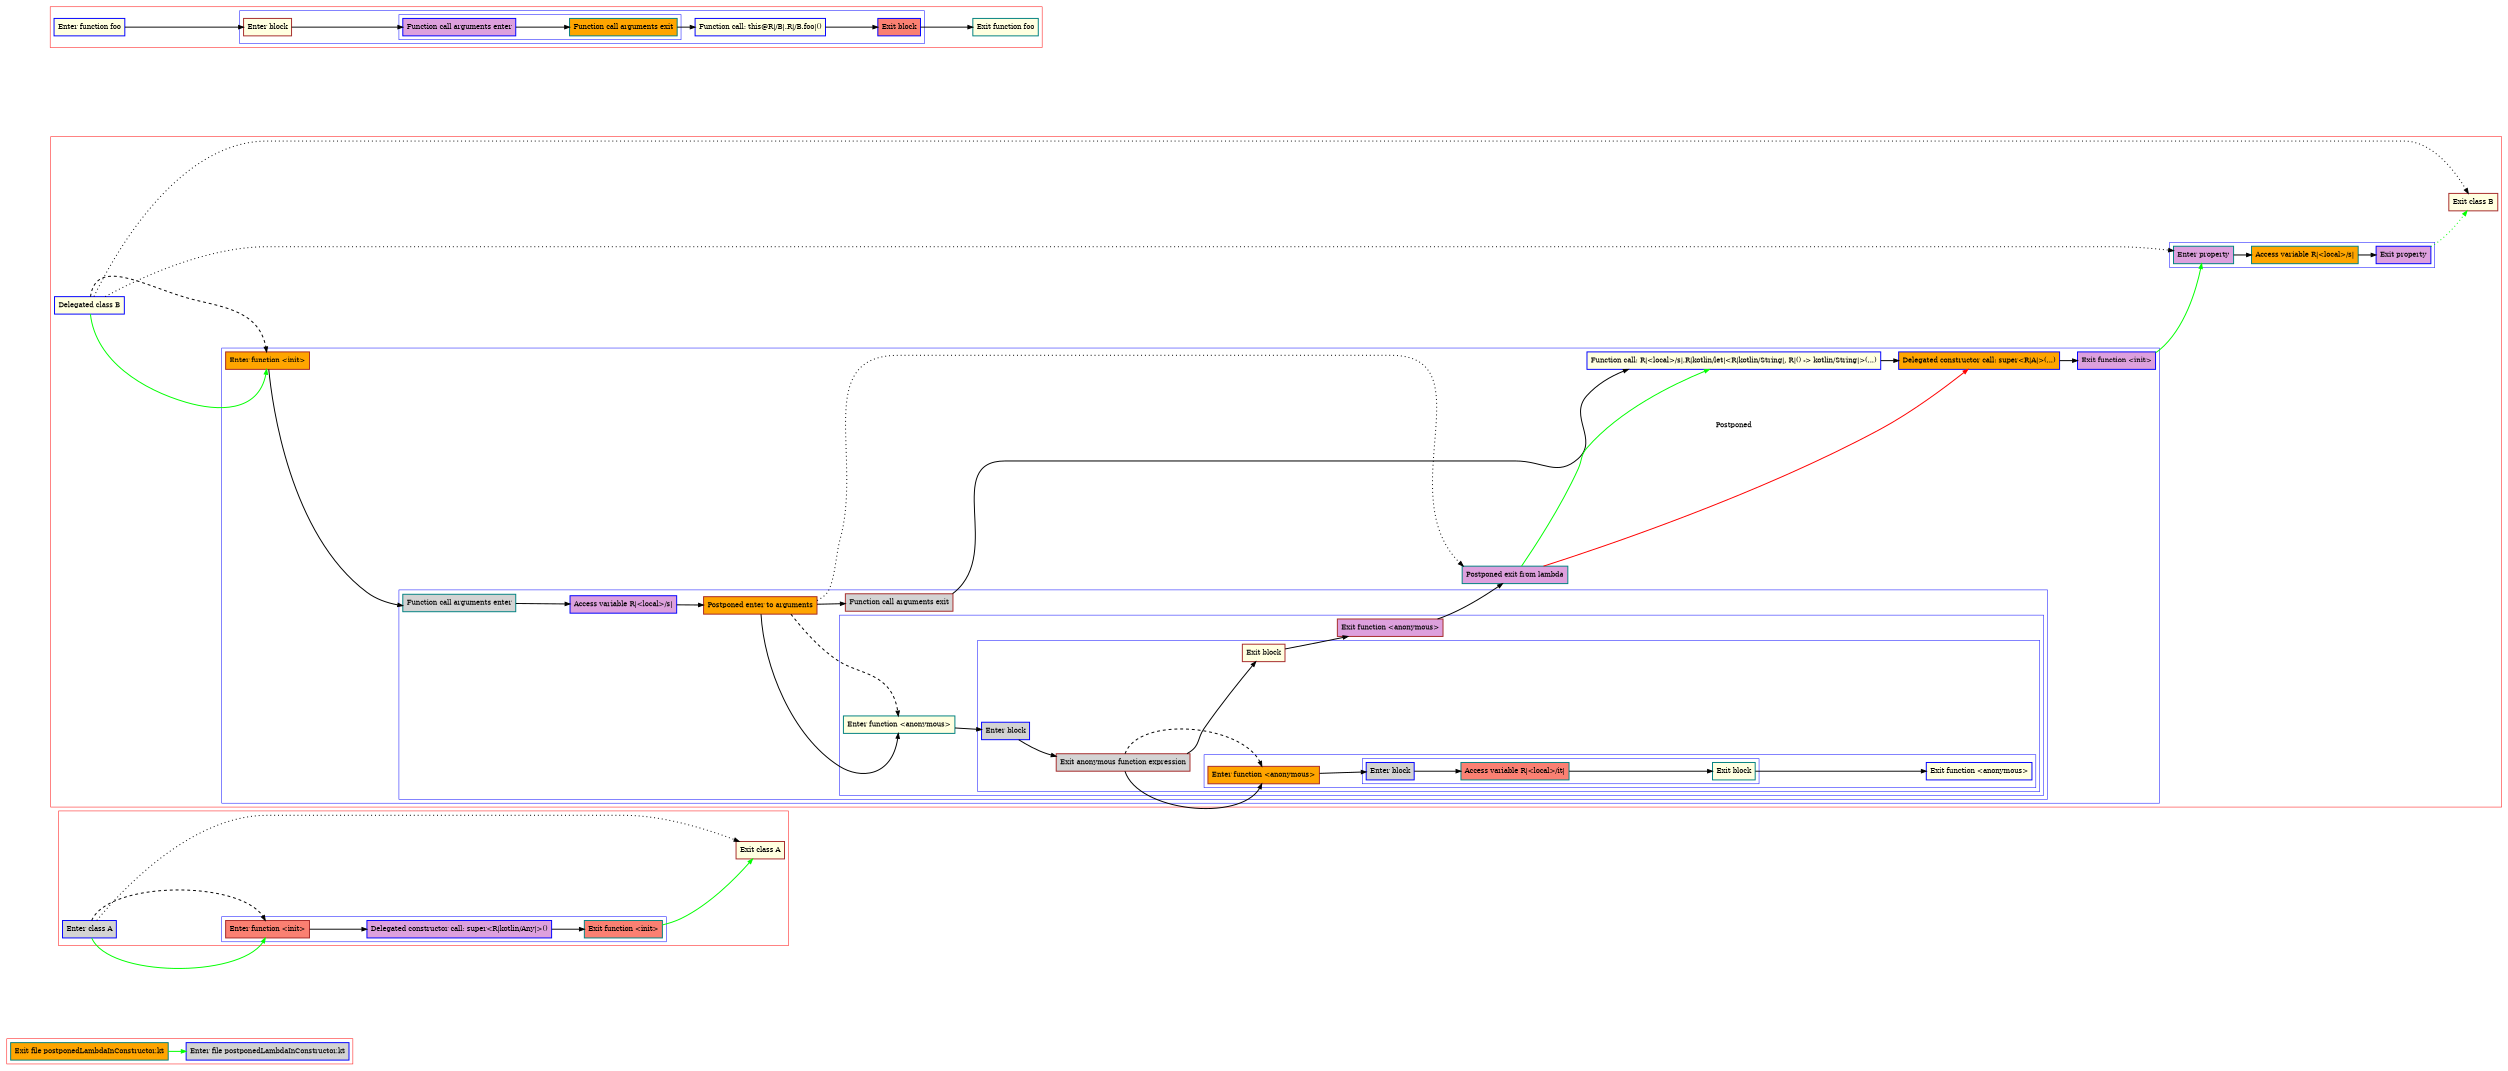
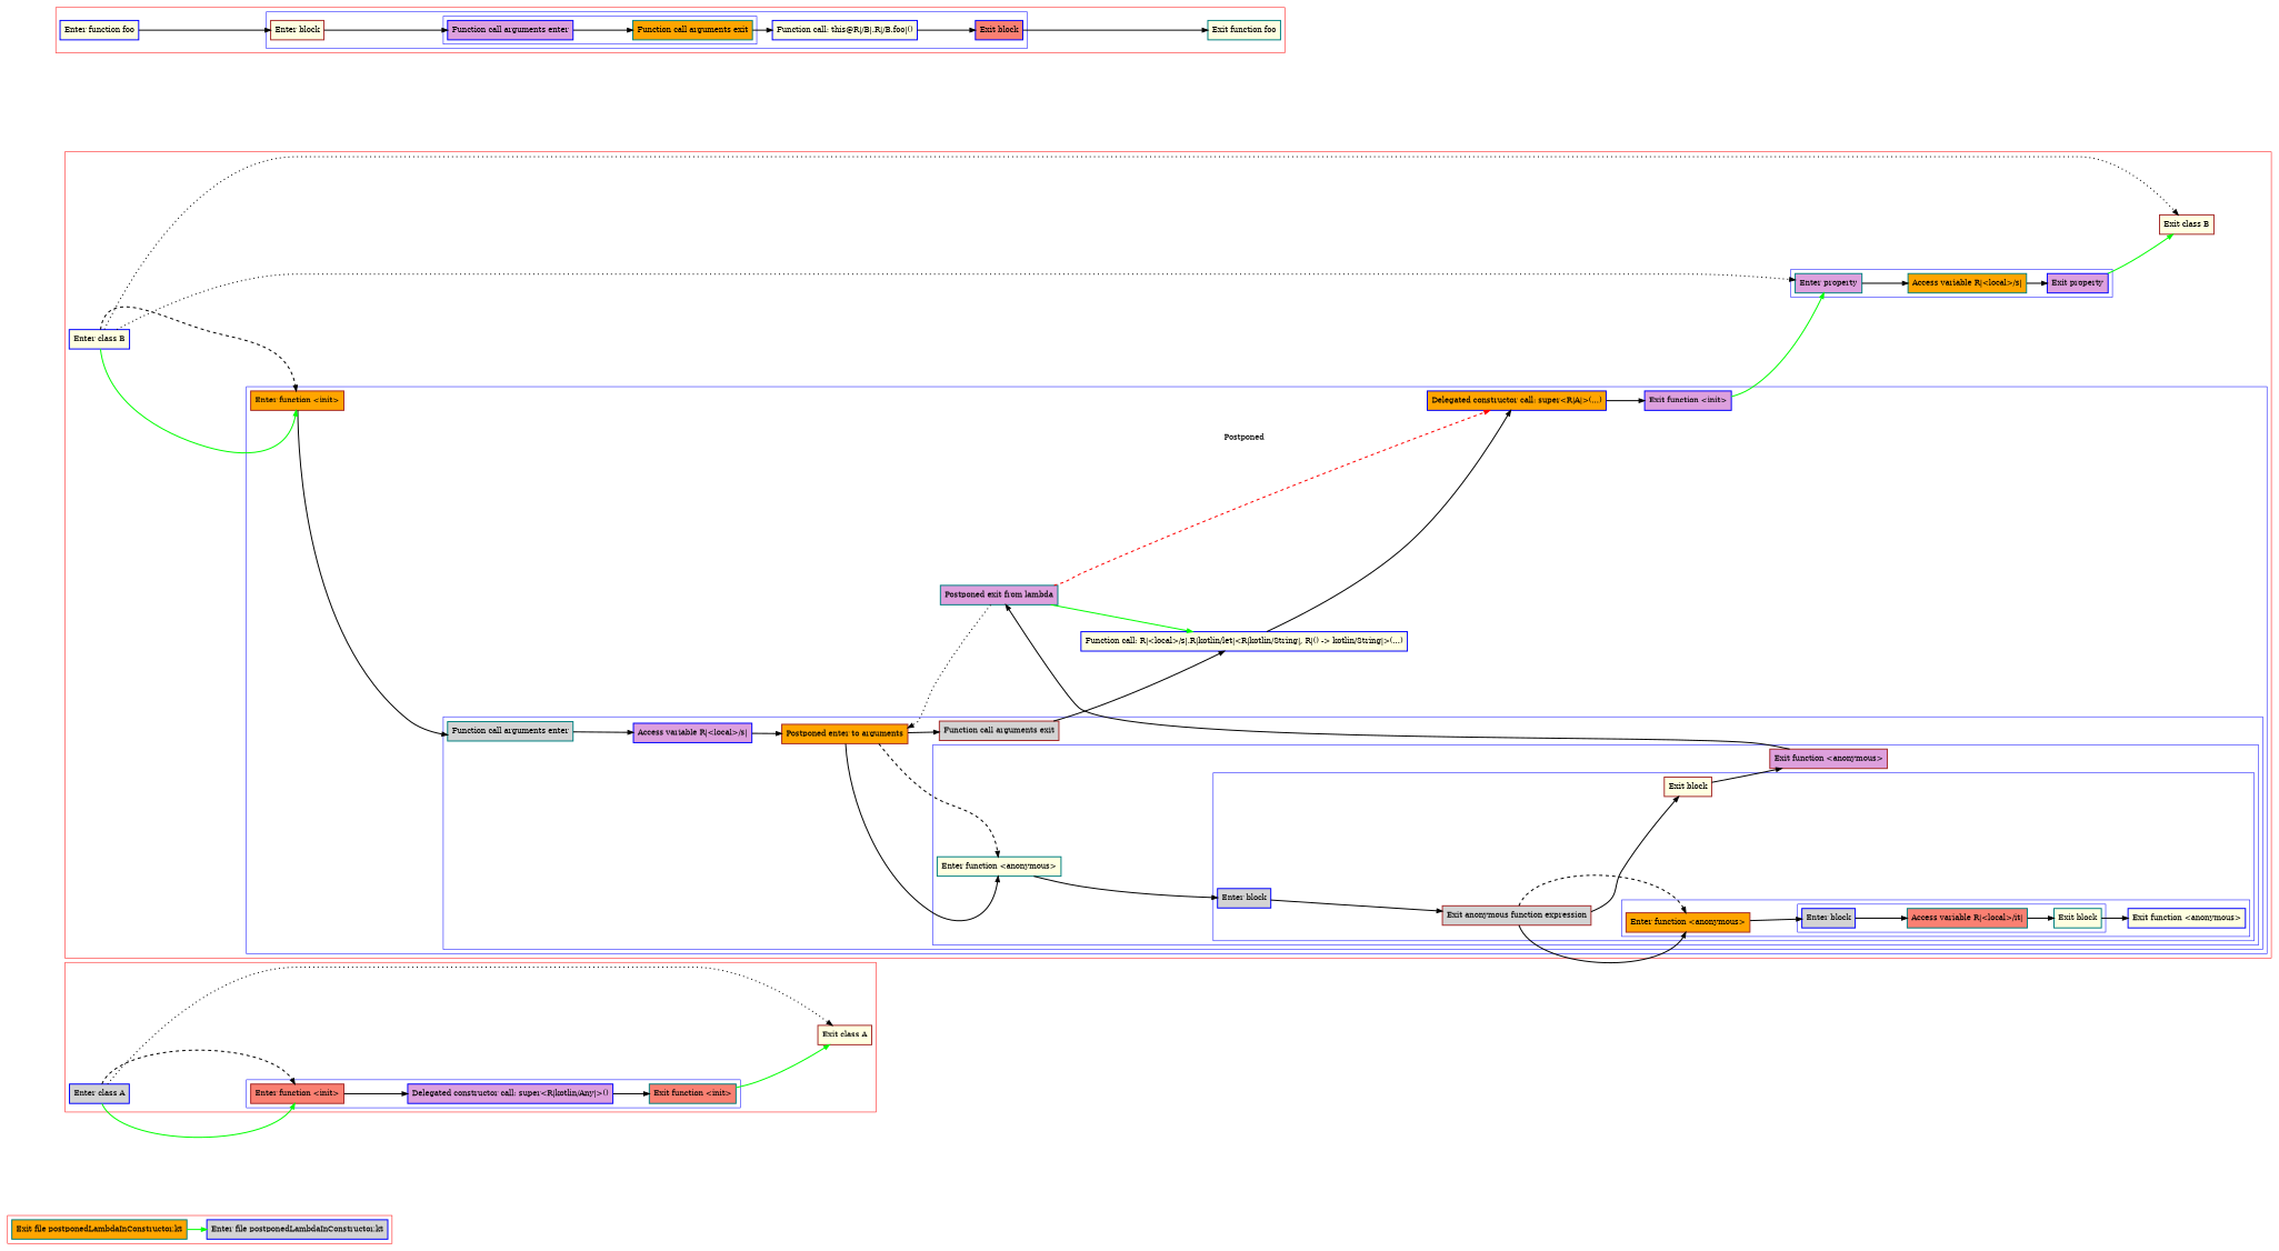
  digraph {
    nodesep=3
    rankdir=LR
    node [color=blue fillcolor=lightyellow penwidth=2 shape=box style=filled]
    edge [penwidth=2]
    n1 [fillcolor=lightgrey label="Enter file postponedLambdaInConstructor.kt"]
    n2 [color=teal fillcolor=orange label="Exit file postponedLambdaInConstructor.kt"]
    n3 [color=brown fillcolor=salmon label="Enter function <init>"]
    n4 [fillcolor=plum label="Delegated constructor call: super<R|kotlin/Any|>()"]
    n5 [color=teal fillcolor=salmon label="Exit function <init>"]
    n6 [fillcolor=lightgrey label="Enter class A"]
    n7 [color=brown label="Exit class A"]
    n8 [fillcolor=lightgrey label="Enter block"]
    n9 [color=teal fillcolor=salmon label="Access variable R|<local>/it|"]
    n10 [color=teal label="Exit block"]
    n11 [color=brown fillcolor=orange label="Enter function <anonymous>"]
    n12 [label="Exit function <anonymous>"]
    n13 [fillcolor=lightgrey label="Enter block"]
    n14 [color=brown fillcolor=lightgrey label="Exit anonymous function expression"]
    n15 [color=brown label="Exit block"]
    n16 [color=teal label="Enter function <anonymous>"]
    n17 [color=brown fillcolor=plum label="Exit function <anonymous>"]
    n18 [color=teal fillcolor=lightgrey label="Function call arguments enter"]
    n19 [fillcolor=plum label="Access variable R|<local>/s|"]
    n20 [color=brown fillcolor=orange label="Postponed enter to arguments"]
    n21 [color=brown fillcolor=lightgrey label="Function call arguments exit"]
    n22 [color=brown fillcolor=orange label="Enter function <init>"]
    n23 [color=teal fillcolor=plum label="Postponed exit from lambda"]
    n24 [label="Function call: R|<local>/s|.R|kotlin/let|<R|kotlin/String|, R|() -> kotlin/String|>(...)"]
    n25 [fillcolor=orange label="Delegated constructor call: super<R|A|>(...)"]
    n26 [fillcolor=plum label="Exit function <init>"]
    n27 [color=teal fillcolor=plum label="Enter property"]
    n28 [color=teal fillcolor=orange label="Access variable R|<local>/s|"]
    n29 [fillcolor=plum label="Exit property"]
-   n30 [label="Delegated class B"]
+   n30 [label="Enter class B"]
    n31 [color=brown label="Exit class B"]
    n32 [fillcolor=plum label="Function call arguments enter"]
    n33 [color=teal fillcolor=orange label="Function call arguments exit"]
    n34 [color=brown label="Enter block"]
    n35 [label="Function call: this@R|/B|.R|/B.foo|()"]
    n36 [fillcolor=salmon label="Exit block"]
    n37 [label="Enter function foo"]
    n38 [color=teal label="Exit function foo"]
    subgraph cluster_1 {
      color=red
      n1
      n2
    }
    subgraph cluster_2 {
      color=red
      n6
      n7
      subgraph cluster_3 {
        color=blue
        n3
        n4
        n5
      }
    }
    subgraph cluster_4 {
      color=red
      n30
      n31
      subgraph cluster_5 {
        color=blue
        n22
        n23
        n24
        n25
        n26
        subgraph cluster_6 {
          color=blue
          n18
          n19
          n20
          n21
          subgraph cluster_7 {
            color=blue
            n16
            n17
            subgraph cluster_8 {
              color=blue
              n13
              n14
              n15
              subgraph cluster_9 {
                color=blue
                n11
                n12
                subgraph cluster_10 {
                  color=blue
                  n8
                  n9
                  n10
                }
              }
            }
          }
        }
      }
      subgraph cluster_11 {
        color=blue
        n27
        n28
        n29
      }
    }
    subgraph cluster_12 {
      color=red
      n37
      n38
      subgraph cluster_13 {
        color=blue
        n34
        n35
        n36
        subgraph cluster_14 {
          color=blue
          n32
          n33
        }
      }
    }
    n2 -> n1 [color=green]
    n3 -> n4
    n4 -> n5
    n5 -> n7 [color=green]
    n6 -> n3 [color=green]
    n6 -> n3 [style=dashed]
    n6 -> n7 [style=dotted]
    n8 -> n9
    n9 -> n10
    n10 -> n12
    n11 -> n8
    n13 -> n14
    n14 -> n11
    n14 -> n11 [style=dashed]
    n14 -> n15
    n15 -> n17
    n16 -> n13
    n17 -> n23
    n18 -> n19
    n19 -> n20
    n20 -> n16
    n20 -> n16 [style=dashed]
    n20 -> n21
-   n20 -> n23 [style=dotted]
+   n23 -> n20 [style=dotted]
    n21 -> n24
    n22 -> n18
    n23 -> n24 [color=green]
-   n23 -> n25 [color=red label=Postponed]
+   n23 -> n25 [color=red label=Postponed style=dashed]
    n24 -> n25
    n25 -> n26
    n26 -> n27 [color=green]
    n27 -> n28
    n28 -> n29
-   n29 -> n31 [color=green style=dotted]
+   n29 -> n31 [color=green]
    n30 -> n22 [color=green]
    n30 -> n22 [style=dashed]
    n30 -> n27 [style=dotted]
    n30 -> n31 [style=dotted]
    n32 -> n33
    n33 -> n35
    n34 -> n32
    n35 -> n36
    n36 -> n38
    n37 -> n34
  }
